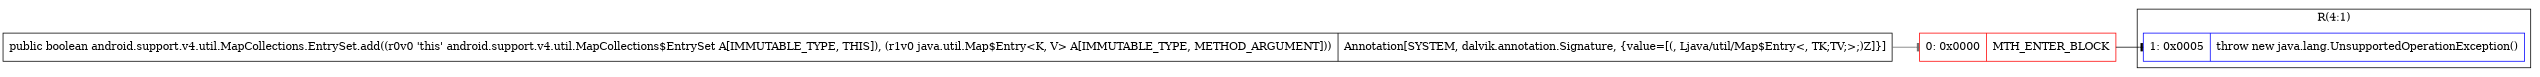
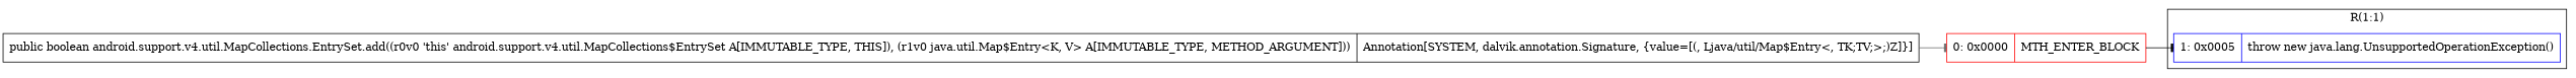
  digraph {
    rankdir=LR
    node [shape=record]
    edge [arrowhead=tee]
    n1 [color=blue label="{1\:\ 0x0005|throw new java.lang.UnsupportedOperationException()\l}"]
    n2 [color=red label="{0\:\ 0x0000|MTH_ENTER_BLOCK\l}"]
    n3 [label="{public boolean android.support.v4.util.MapCollections.EntrySet.add((r0v0 'this' android.support.v4.util.MapCollections$EntrySet A[IMMUTABLE_TYPE, THIS]), (r1v0 java.util.Map$Entry\<K, V\> A[IMMUTABLE_TYPE, METHOD_ARGUMENT]))  | Annotation[SYSTEM, dalvik.annotation.Signature, \{value=[(, Ljava\/util\/Map$Entry\<, TK;TV;\>;)Z]\}]\l}"]
    subgraph cluster_1 {
-     label="R(4:1)"
+     label="R(1:1)"
      n1
    }
    n2 -> n1 [color=black]
    n3 -> n2 [color=gray40]
  }
